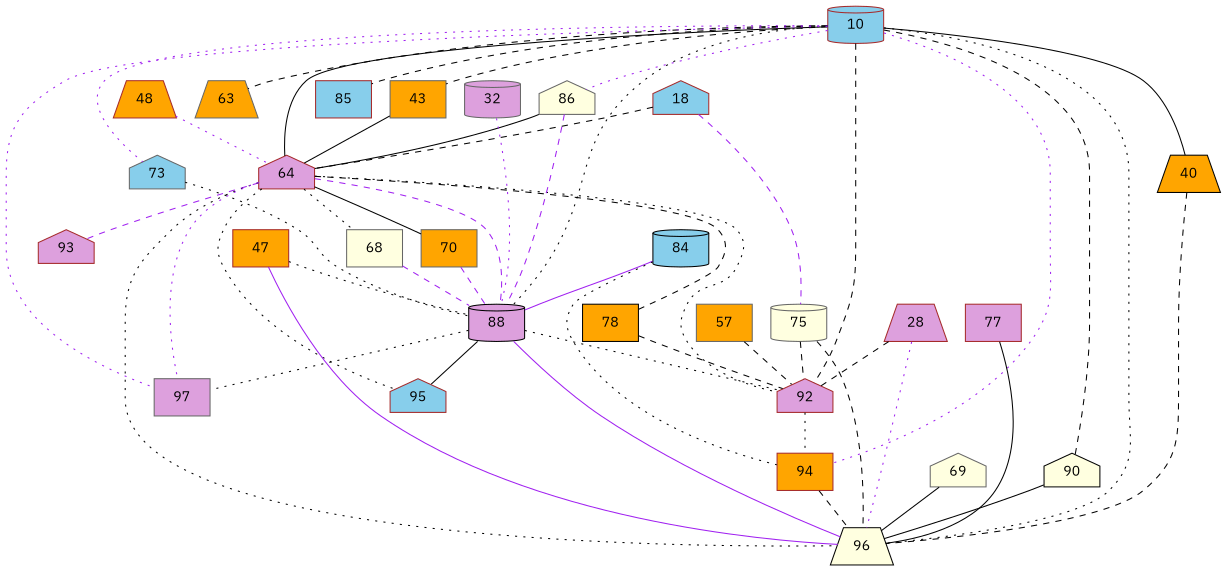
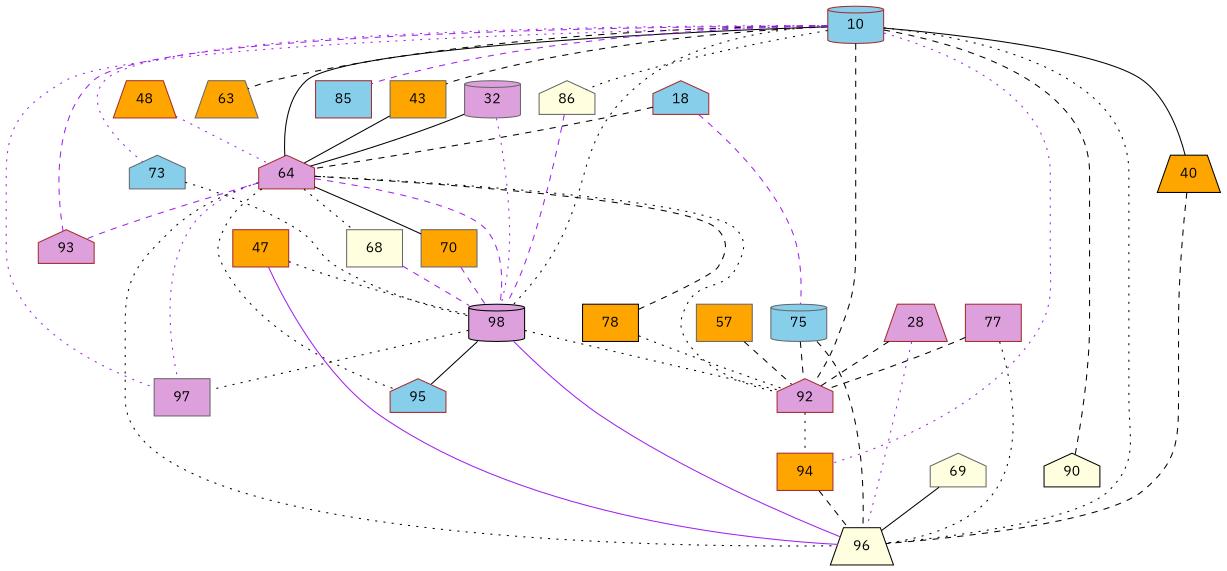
  graph {
    fontname="IBM Plex Sans"
    node [color=brown fillcolor=orange fontname="IBM Plex Sans" shape=box style=filled]
    edge [color=black fontname="IBM Plex Sans" style=dashed]
    10 [fillcolor=skyblue shape=cylinder super="+6"]
    40 [color=black shape=trapezium super="+15"]
    43 [color=gray40]
    63 [color=gray40 shape=trapezium]
    64 [fillcolor=plum shape=house super="+31+33+7"]
    73 [color=gray40 fillcolor=skyblue shape=house]
    85 [fillcolor=skyblue]
    86 [color=gray40 fillcolor=lightyellow shape=house]
-   88 [color=black fillcolor=plum shape=cylinder super="+55+72+71+83"]
+   88 [color=black fillcolor=plum shape=cylinder super="+55+72+71+83" label=98]
    90 [color=black fillcolor=lightyellow shape=house]
    92 [fillcolor=plum shape=house super="+24+87+11+44+79"]
    93 [fillcolor=plum shape=house]
    94 [super="+29+80"]
    96 [color=black fillcolor=lightyellow shape=trapezium super="+76+89+91+66"]
    97 [color=gray40 fillcolor=plum super="+82"]
    68 [color=gray40 fillcolor=lightyellow super="+23+60+17"]
    70 [color=gray40]
    78 [color=black]
    95 [fillcolor=skyblue shape=house]
    69 [color=gray40 fillcolor=lightyellow shape=house super="+58"]
    18 [fillcolor=skyblue shape=house]
-   75 [color=gray40 fillcolor=lightyellow shape=cylinder super="+20+16"]
+   75 [color=gray40 fillcolor=skyblue shape=cylinder super="+20+16"]
    28 [fillcolor=plum shape=trapezium]
    32 [color=gray40 fillcolor=plum shape=cylinder]
    47
    48 [shape=trapezium]
    57 [color=gray40]
    77 [fillcolor=plum super="+65"]
-   84 [color=black fillcolor=skyblue shape=cylinder]
    10 -- 40 [style=solid]
    10 -- 43
    10 -- 63 [weight=2]
    10 -- 64 [style=solid weight=7]
    10 -- 73 [color=purple style=dotted]
-   10 -- 85 [weight=2]
-   10 -- 86 [color=purple style=dotted]
+   10 -- 85 [color=purple weight=2]
+   10 -- 86 [style=dotted]
    10 -- 88 [style=dotted weight=10]
    10 -- 90
    10 -- 92 [weight=11]
+   10 -- 93 [color=purple]
    10 -- 94 [color=purple style=dotted weight=5]
    10 -- 96 [style=dotted weight=15]
    10 -- 97 [color=purple style=dotted weight=2]
    40 -- 96
    43 -- 64 [style=solid]
    64 -- 88 [color=purple weight=10]
    64 -- 92 [style=dotted weight=3]
    64 -- 93 [color=purple]
    64 -- 96 [style=dotted weight=11]
    64 -- 97 [color=purple style=dotted]
    64 -- 68 [style=dotted weight=2]
    64 -- 70 [style=solid]
    64 -- 78
    64 -- 95 [style=dotted]
    73 -- 88 [style=dotted]
    86 -- 88 [color=purple]
    88 -- 92 [style=dotted weight=4]
    88 -- 96 [color=purple style=solid weight=8]
    88 -- 97 [style=dotted]
    88 -- 95 [style=solid]
-   90 -- 96 [style=solid]
    92 -- 94 [style=dotted]
    94 -- 96
    68 -- 88 [color=purple weight=3]
    70 -- 88 [color=purple]
-   78 -- 92
+   78 -- 92 [style=dotted]
    69 -- 96 [style=solid]
    18 -- 64 [weight=2]
    18 -- 75 [color=purple]
    75 -- 92
    75 -- 96 [weight=3]
    28 -- 92
    28 -- 96 [color=purple style=dotted]
-   86 -- 64 [style=solid]
+   32 -- 64 [style=solid]
    32 -- 88 [color=purple style=dotted]
    47 -- 88 [style=dotted]
    47 -- 96 [color=purple style=solid]
    48 -- 64 [color=purple style=dotted weight=2]
    57 -- 92 [weight=2]
-   77 -- 96 [style=solid weight=3]
-   84 -- 88 [color=purple style=solid]
-   84 -- 94 [style=dotted]
+   77 -- 92 [weight=3]
+   77 -- 96 [style=dotted weight=3]
  }
